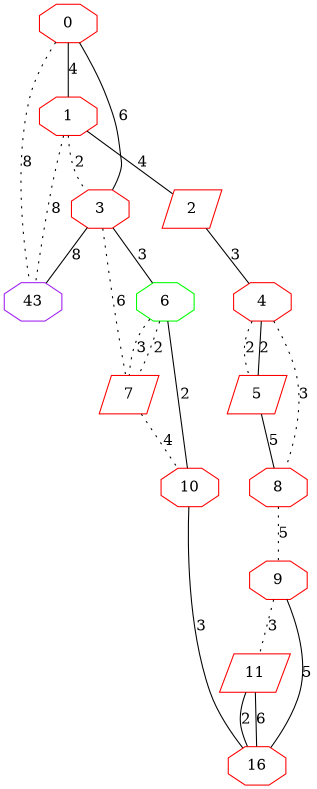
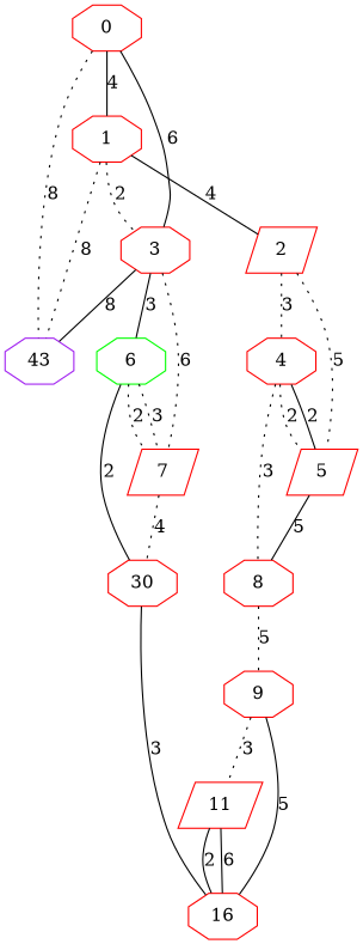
  graph {
    node [color=red shape=octagon weight=1]
    edge [style=solid]
    0
    1
    3
    n4 [color=purple label=43 weight=4]
    2 [shape=parallelogram]
    6 [color=green weight=2]
    7 [shape=parallelogram]
    4
    5 [shape=parallelogram]
    8
-   10
+   10 [label=30]
    9
    n13 [label=16]
    11 [shape=parallelogram]
    0 -- 1 [label=4]
    0 -- 3 [label=6]
    0 -- n4 [label=8 style=dotted]
    1 -- 3 [label=2 style=dotted]
    1 -- n4 [label=8 style=dotted]
    1 -- 2 [label=4]
    3 -- n4 [label=8]
    3 -- 6 [label=3]
    3 -- 7 [label=6 style=dotted]
-   2 -- 4 [label=3]
+   2 -- 4 [label=3 style=dotted]
+   2 -- 5 [label=5 style=dotted]
    6 -- 7 [label=3 style=dotted]
    6 -- 7 [label=2 style=dotted]
    6 -- 10 [label=2]
    7 -- 10 [label=4 style=dotted]
    4 -- 5 [label=2]
    4 -- 5 [label=2 style=dotted]
    4 -- 8 [label=3 style=dotted]
    5 -- 8 [label=5]
    8 -- 9 [label=5 style=dotted]
    10 -- n13 [label=3]
    9 -- n13 [label=5]
    9 -- 11 [label=3 style=dotted]
    11 -- n13 [label=2]
    11 -- n13 [label=6]
  }
